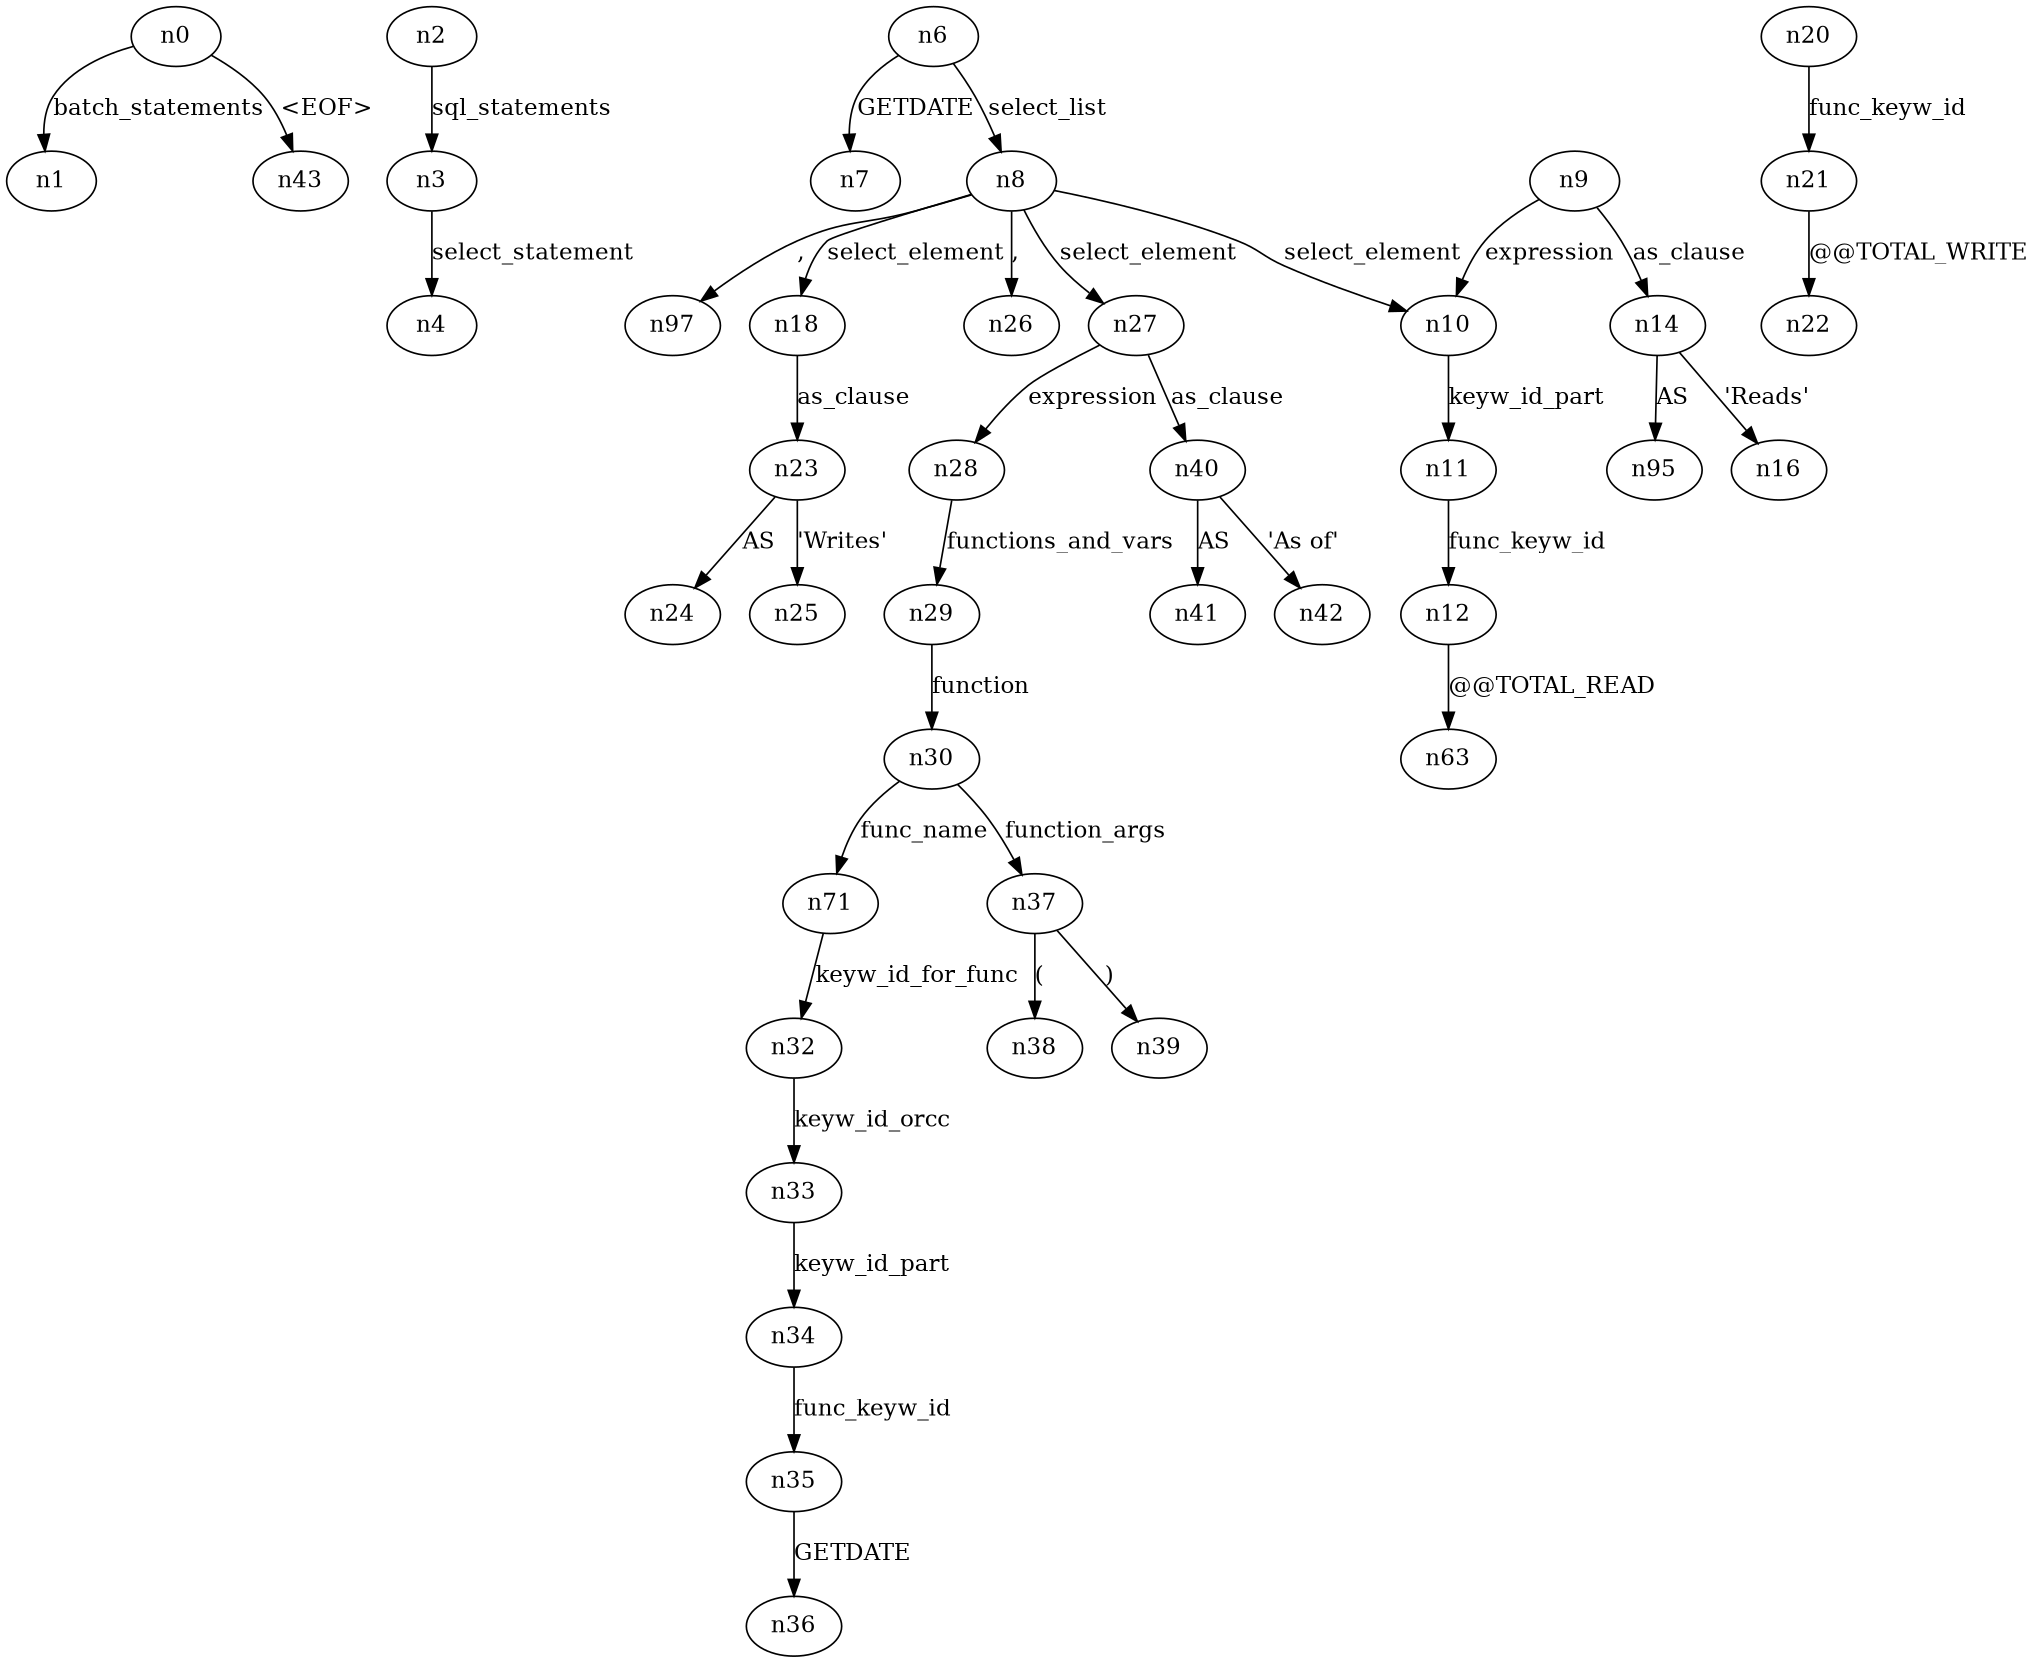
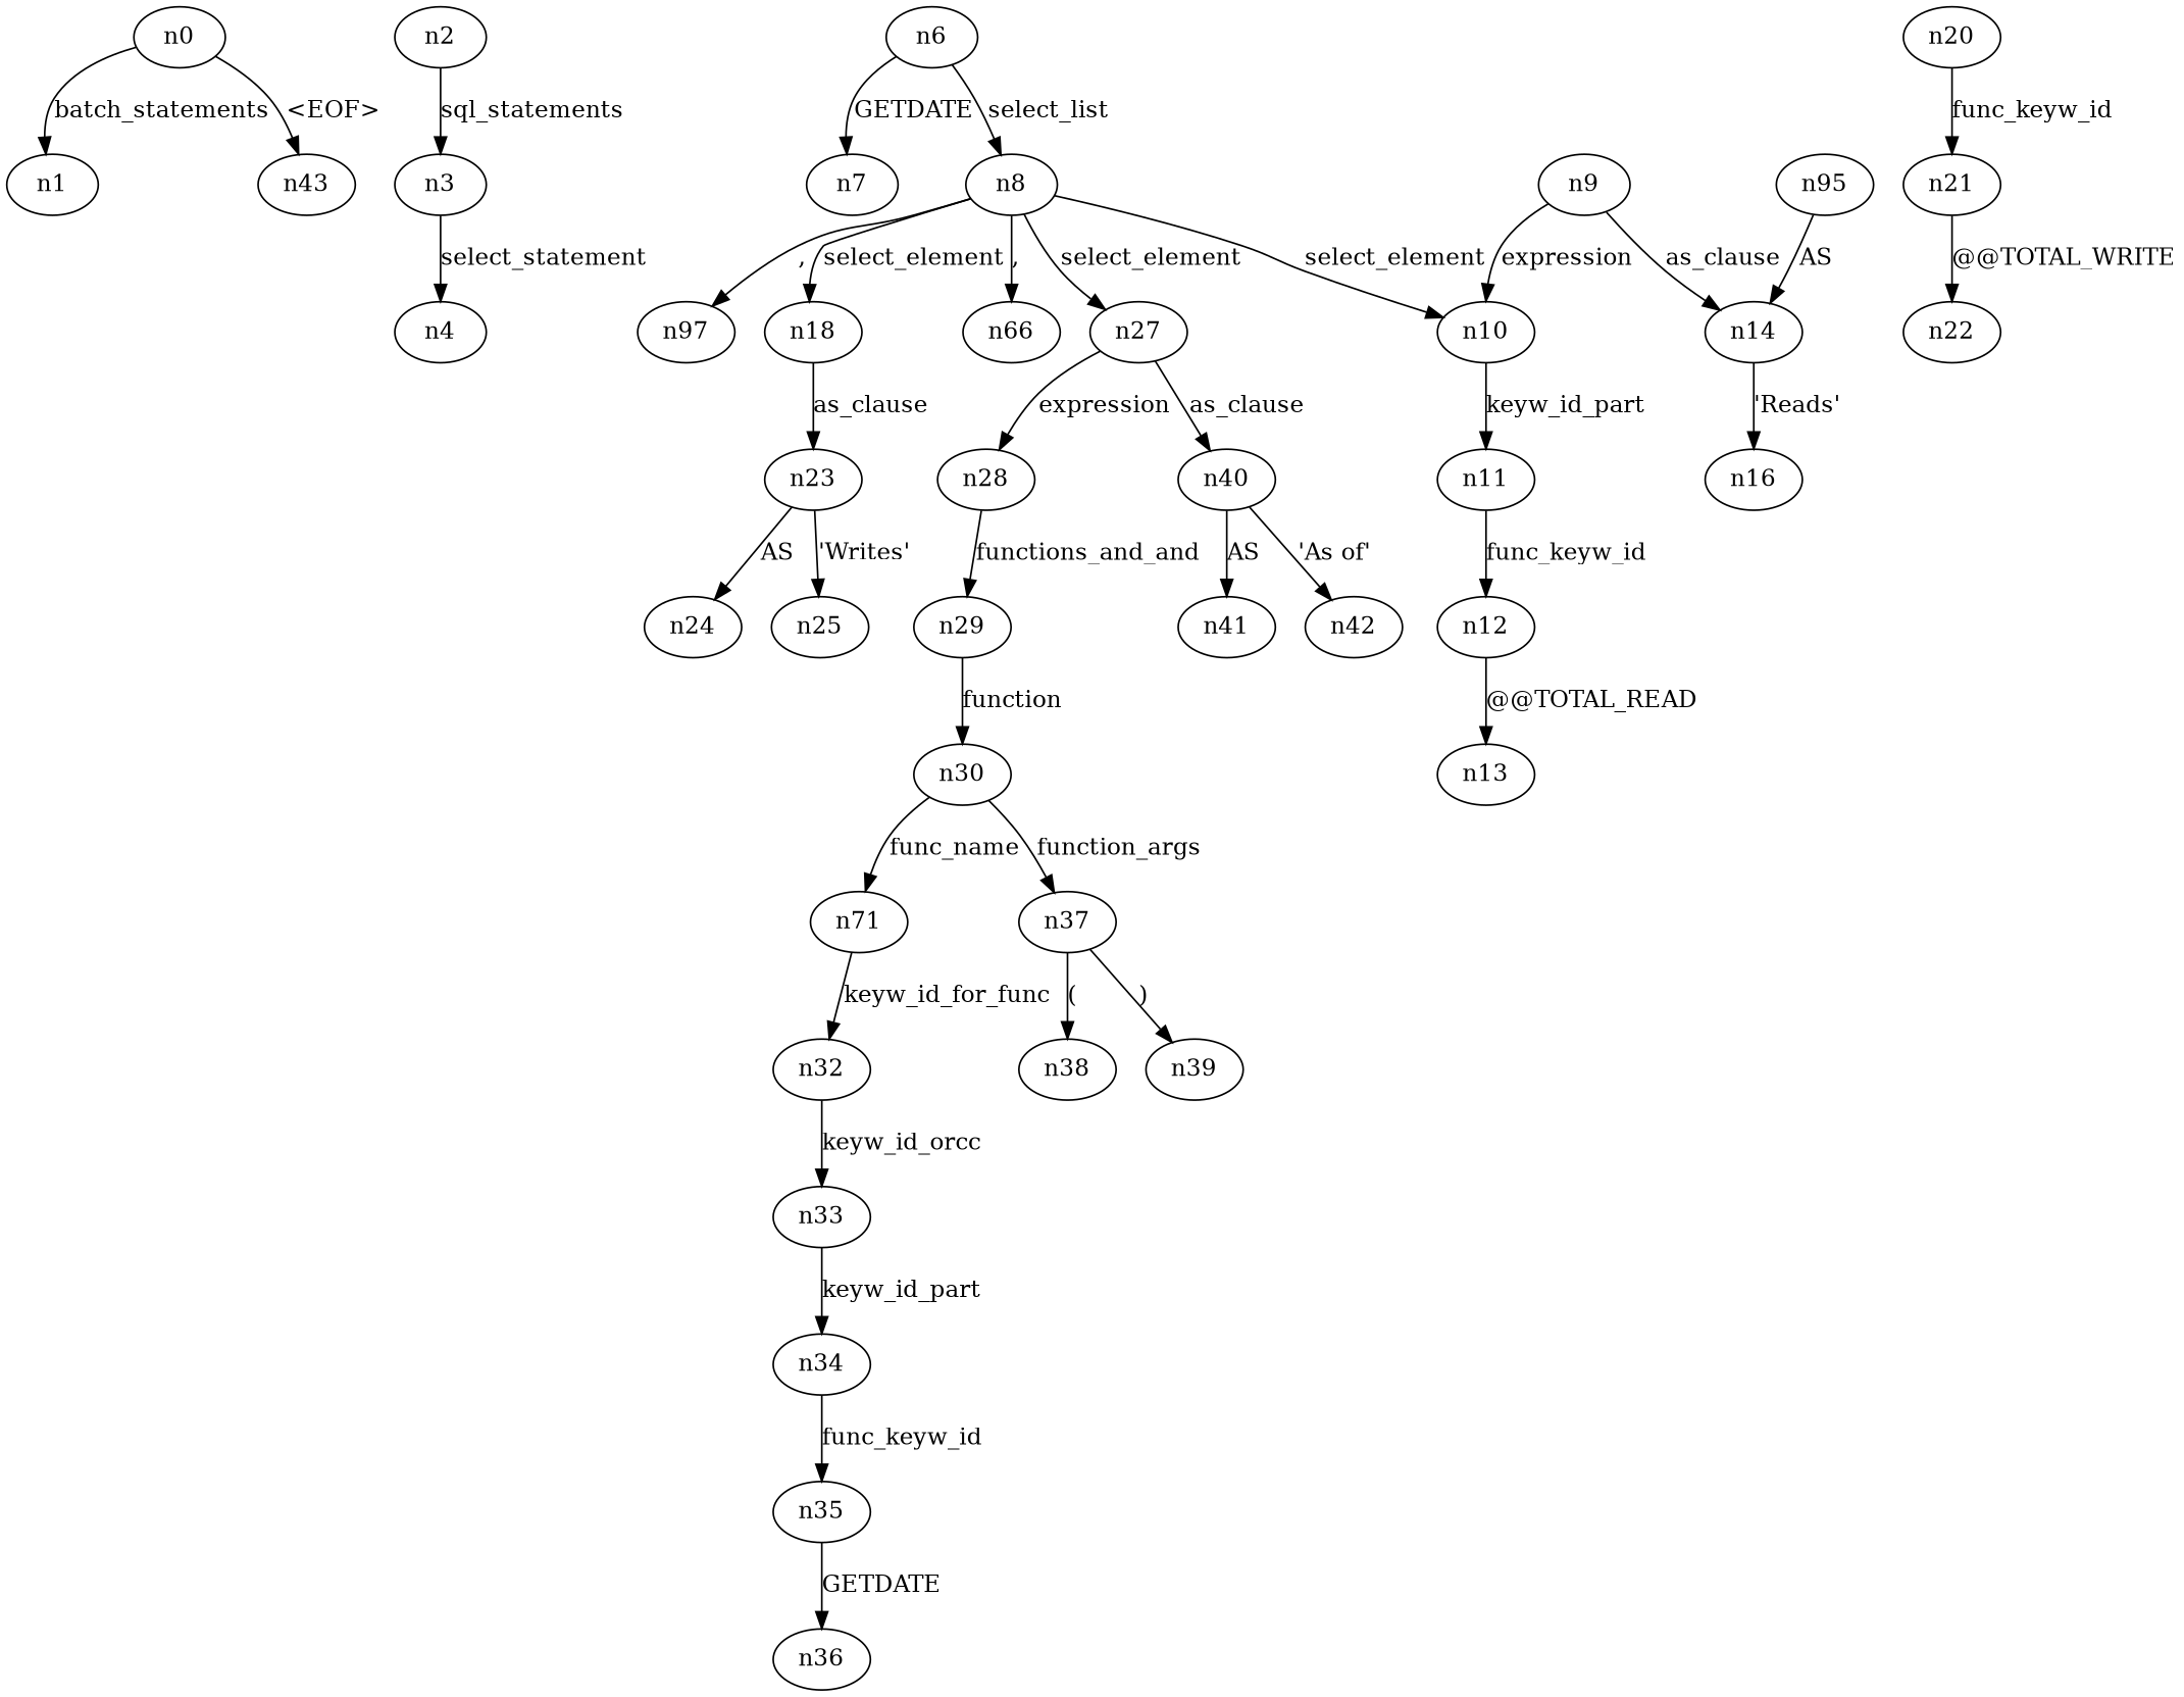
  digraph {
    n0
    n1
    n43
    n2
    n3
    n4
    n6
    n7
    n8
    n17 [label=n97]
    n18
-   n26
+   n26 [label=n66]
    n27
    n10
    n9
    n14
    n23
    n28
    n40
    n11
    n15 [label=n95]
    n16
    n12
-   n13 [label=n63]
+   n13
    n24
    n25
    n20
    n21
    n22
    n29
    n41
    n42
    n30
    n31 [label=n71]
    n37
    n32
    n38
    n39
    n33
    n34
    n35
    n36
    n0 -> n1 [label=batch_statements]
    n0 -> n43 [label="<EOF>"]
    n2 -> n3 [label=sql_statements]
    n3 -> n4 [label=select_statement]
    n6 -> n7 [label=GETDATE]
    n6 -> n8 [label=select_list]
    n8 -> n17 [label=","]
    n8 -> n18 [label=select_element]
    n8 -> n26 [label=","]
    n8 -> n27 [label=select_element]
    n8 -> n10 [label=select_element]
    n18 -> n23 [label=as_clause]
    n27 -> n28 [label=expression]
    n27 -> n40 [label=as_clause]
    n10 -> n11 [label=keyw_id_part]
    n9 -> n10 [label=expression]
    n9 -> n14 [label=as_clause]
-   n14 -> n15 [label=AS]
+   n15 -> n14 [label=AS]
    n14 -> n16 [label="'Reads'"]
    n23 -> n24 [label=AS]
    n23 -> n25 [label="'Writes'"]
-   n28 -> n29 [label=functions_and_vars]
+   n28 -> n29 [label=functions_and_and]
    n40 -> n41 [label=AS]
    n40 -> n42 [label="'As of'"]
    n11 -> n12 [label=func_keyw_id]
    n12 -> n13 [label="@@TOTAL_READ"]
    n20 -> n21 [label=func_keyw_id]
    n21 -> n22 [label="@@TOTAL_WRITE"]
    n29 -> n30 [label=function]
    n30 -> n31 [label=func_name]
    n30 -> n37 [label=function_args]
    n31 -> n32 [label=keyw_id_for_func]
    n37 -> n38 [label="("]
    n37 -> n39 [label=")"]
    n32 -> n33 [label=keyw_id_orcc]
    n33 -> n34 [label=keyw_id_part]
    n34 -> n35 [label=func_keyw_id]
    n35 -> n36 [label=GETDATE]
  }
